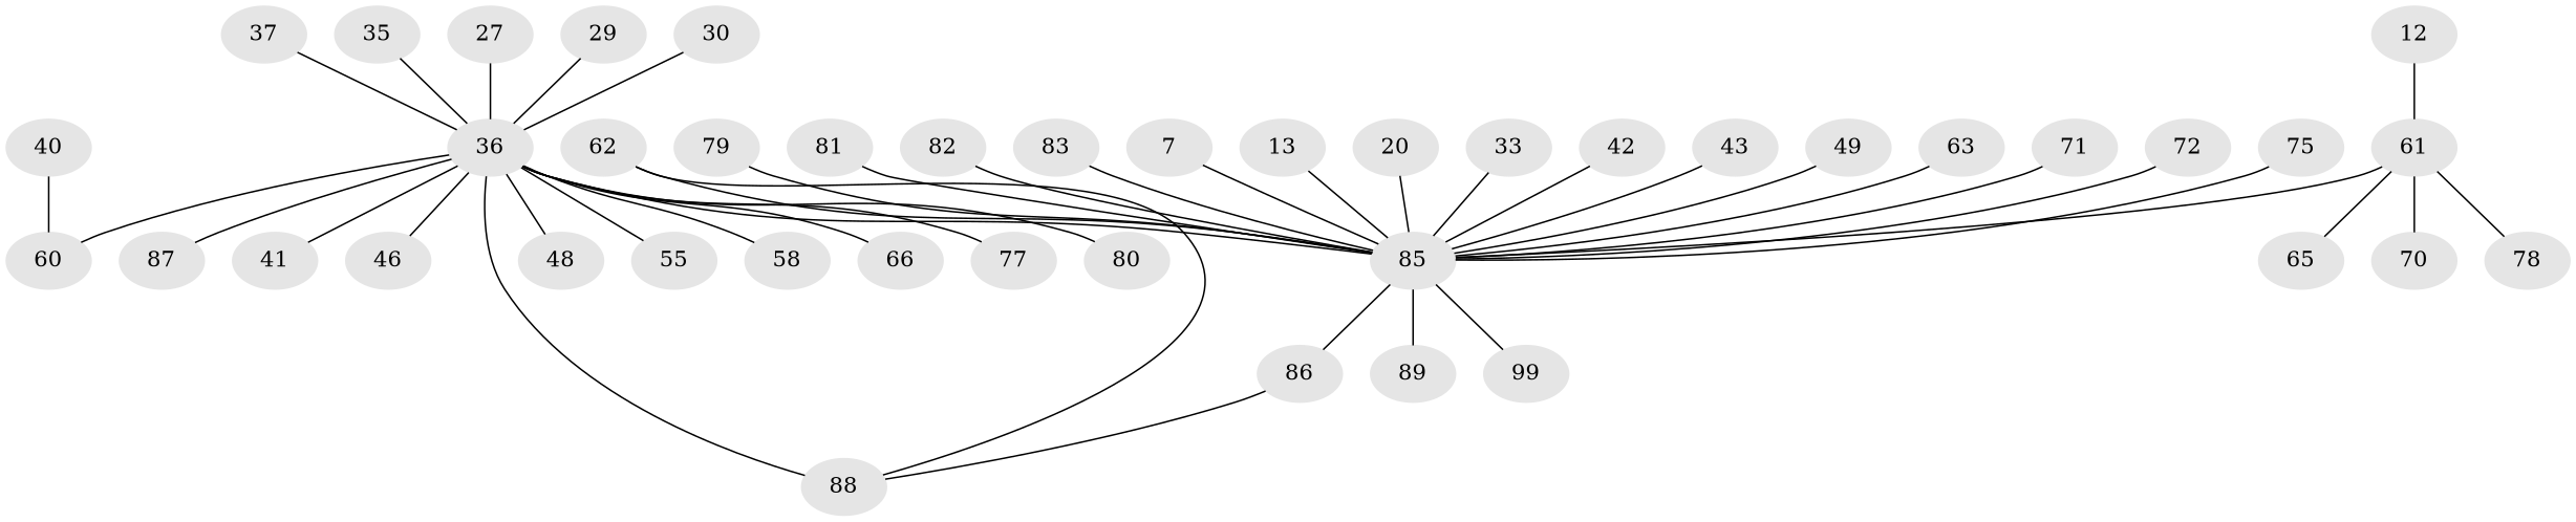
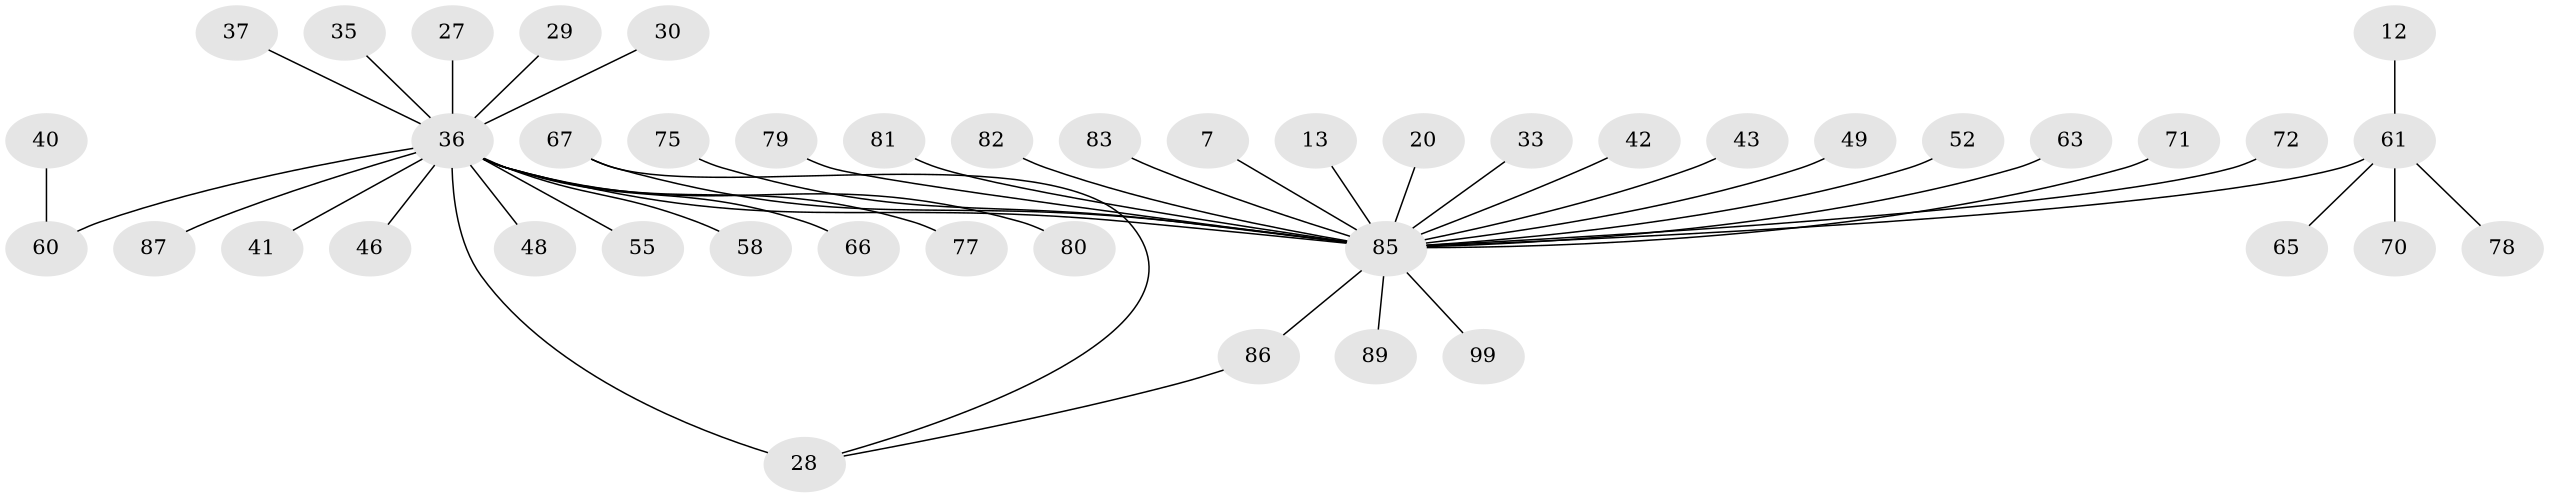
  graph {
    node [color=gray90 style=filled]
    85 [super="+24+34+74"]
    86
    89
    n4 [label=99]
    7
    61 [super="+5+10+45+38+54"]
    65
    70
    78
    12
    13
    20
    36 [super="+3+8+22"]
    41
    46
    48
    55
    58 [super="+57"]
    60 [super="+39+59"]
    66 [super="+17"]
    77
    80
    87
-   88 [super="+53"]
+   88 [super="+53" label=28]
    27
    29
    30 [super="+15"]
    n28 [label=37]
    33
    35
    40
    42
    43
    49
-   62
+   52 [super="+51"]
+   62 [label=67]
    63
    71 [super="+68"]
    72 [super="+37"]
    75
    79
    81
    82 [super="+56"]
    83 [super="+76"]
    85 -- 86
    85 -- 89
    85 -- n4
    86 -- 88
    7 -- 85
    61 -- 85 [weight=6]
    61 -- 65
    61 -- 70
    61 -- 78
    12 -- 61
    13 -- 85
    20 -- 85
    36 -- 85 [weight=5]
    36 -- 41
    36 -- 46
    36 -- 48
    36 -- 55
    36 -- 58
    36 -- 60 [weight=2]
    36 -- 66
    36 -- 77
    36 -- 80
    36 -- 87
    36 -- 88 [weight=2]
    27 -- 36
    29 -- 36
    30 -- 36
    n28 -- 36
    33 -- 85
    35 -- 36
    40 -- 60
    42 -- 85
    43 -- 85
    49 -- 85
+   52 -- 85
    62 -- 85
    62 -- 88
    63 -- 85
    71 -- 85
    72 -- 85
    75 -- 85
    79 -- 85
    81 -- 85
    82 -- 85 [weight=2]
    83 -- 85
  }
